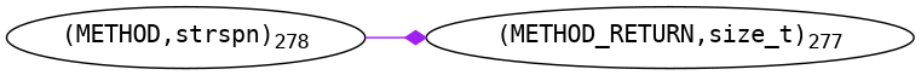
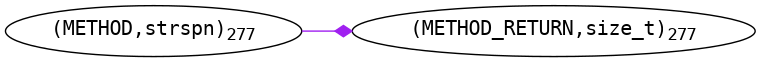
  digraph {
    rankdir=LR
    fontname="DejaVu Sans Mono"
    node [fontname="DejaVu Sans Mono"]
-   n1 [label=<(METHOD,strspn)<SUB>278</SUB>>]
+   n1 [label=<(METHOD,strspn)<SUB>277</SUB>>]
    n2 [label=<(METHOD_RETURN,size_t)<SUB>277</SUB>>]
    n1 -> n2 [color=purple arrowhead=diamond fontname="DejaVu Sans Mono"]
  }
